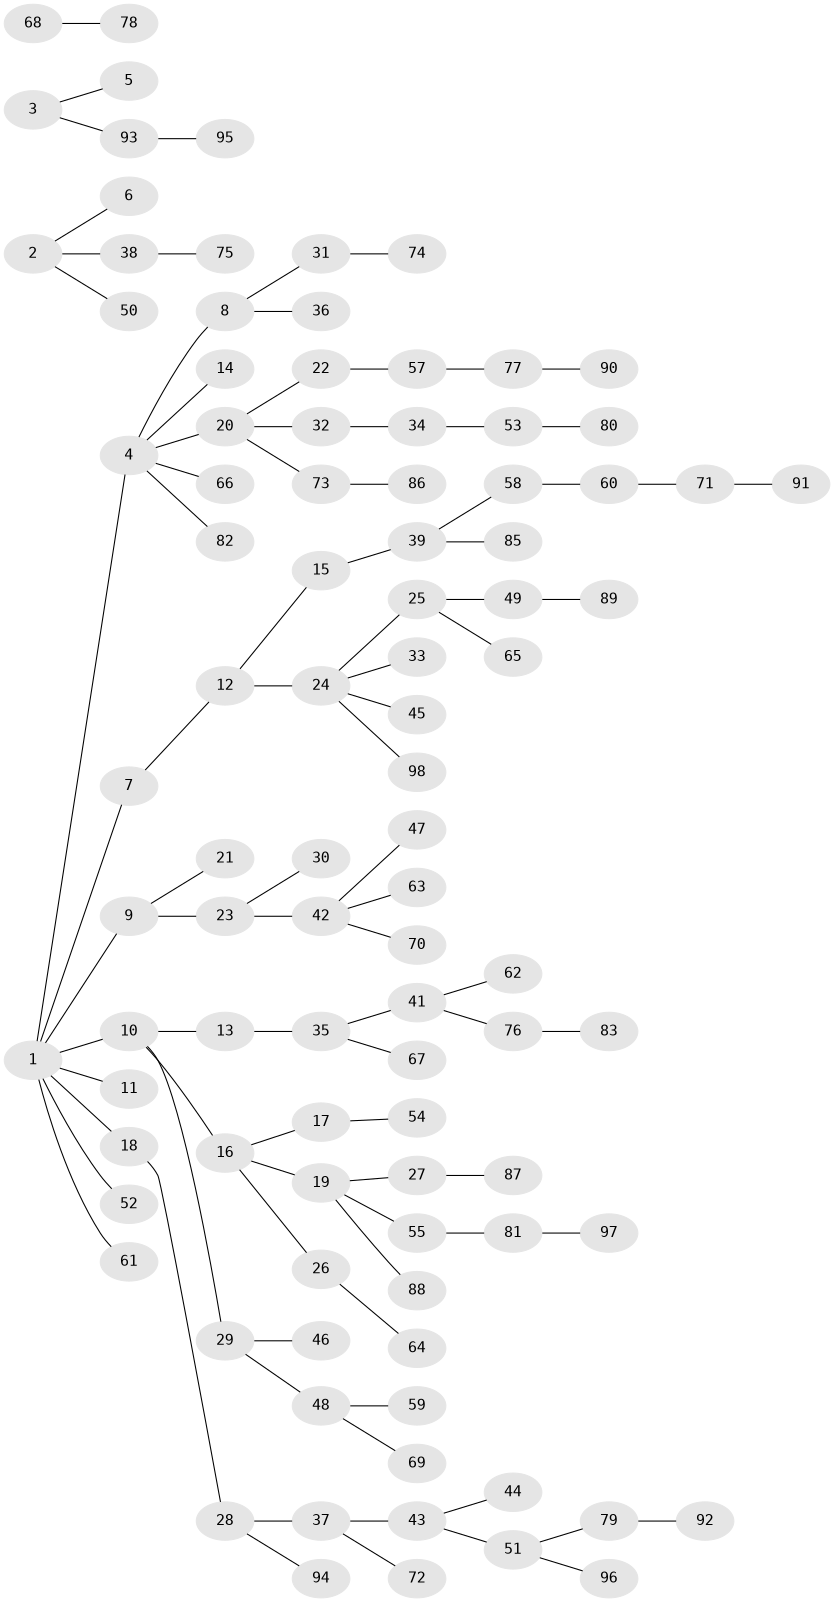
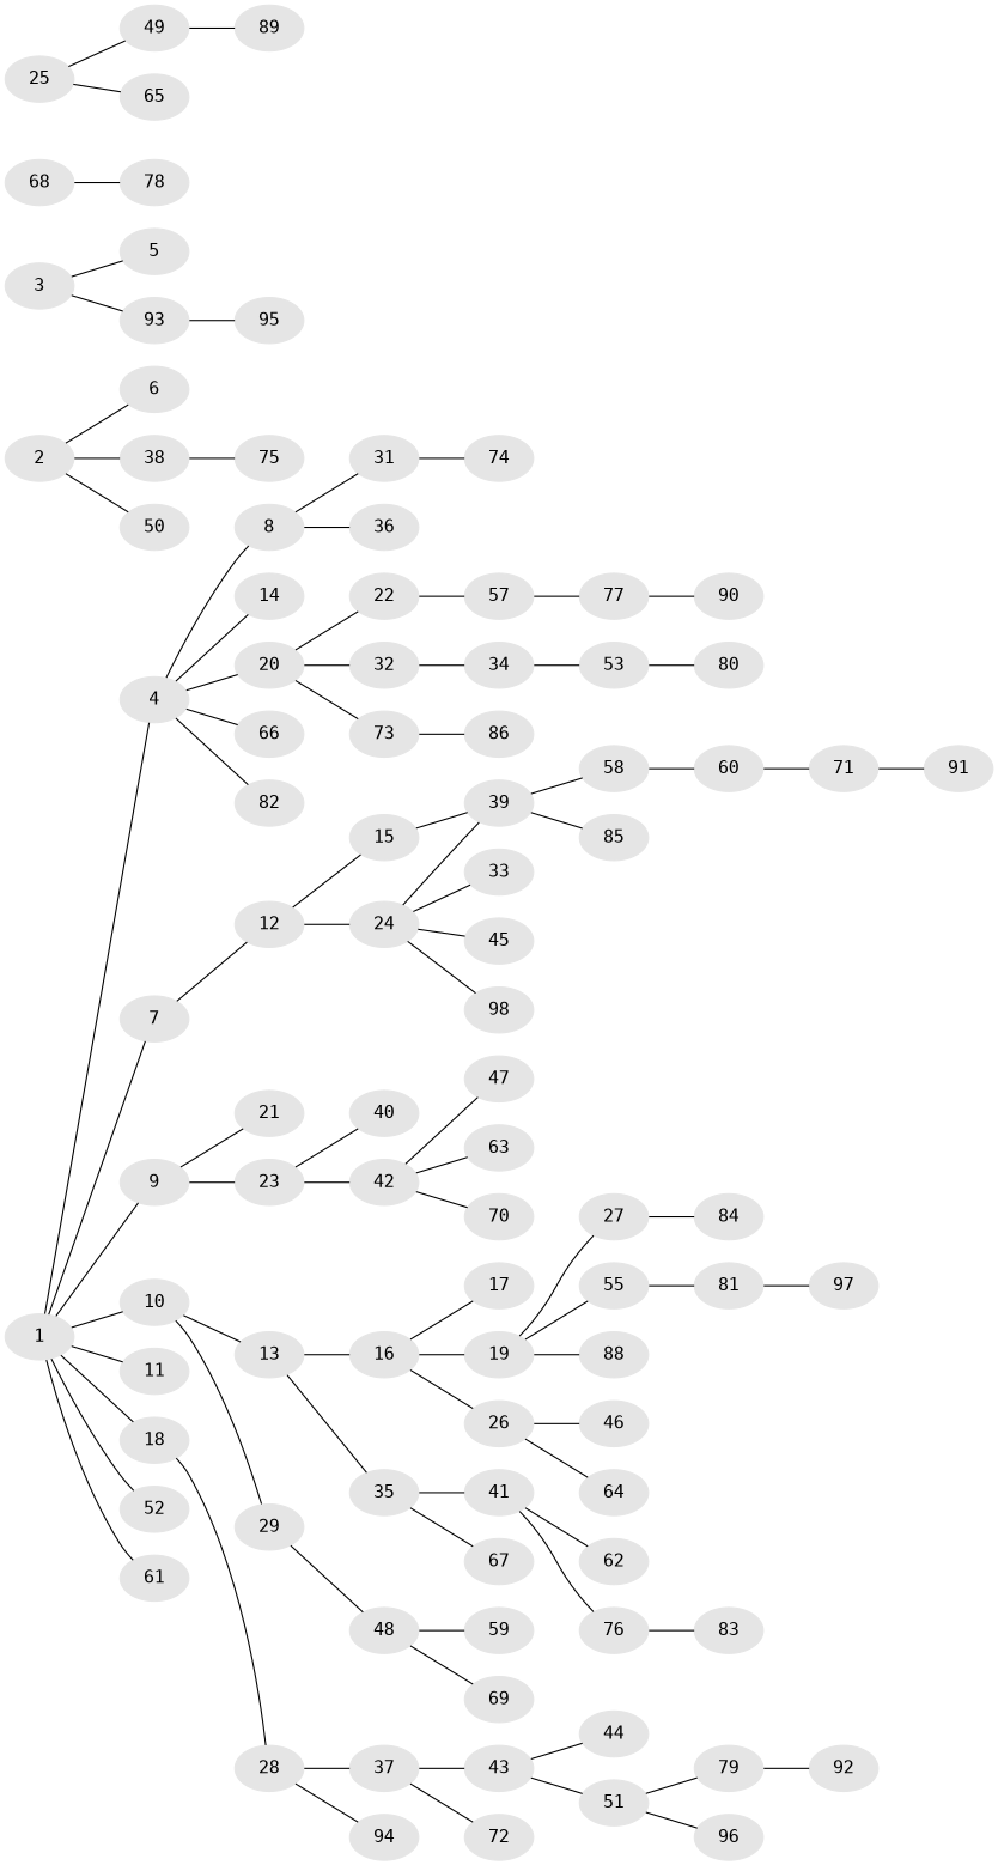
  graph {
    fontname="DejaVu Sans Mono"
    rankdir=LR
    node [color=gray90 fontname="DejaVu Sans Mono" style=filled]
    edge [fontname="DejaVu Sans Mono"]
    1
    4
    7
    9
    10
    11
    18
    52
    61
    2
    6
    38
    50
    8
    14
    20
    66
    82
    12
    21
    23
    13
    16
    29
    28
    3
    5
    93
    75
    95
    31
    36
    22
    32
    73
    15
    24
    74
-   30
+   30 [label=40]
    42
    68
    78
    35
    17
    19
    26
    46
    48
    39
    25
    33
    45
    98
    41
    67
    58
    85
-   54
    27
    55
    88
    64
    37
    94
-   84 [label=87]
+   84
    81
    57
    34
    86
    77
    47
    63
    70
    49
    65
    89
    43
    72
    59
    69
    53
    80
    62
    76
    44
    51
    60
    83
    79
    96
    92
    97
    90
    71
    91
    1 -- 4
    1 -- 7
    1 -- 9
    1 -- 10
    1 -- 11
    1 -- 18
    1 -- 52
    1 -- 61
    4 -- 8
    4 -- 14
    4 -- 20
    4 -- 66
    4 -- 82
    7 -- 12
    9 -- 21
    9 -- 23
    10 -- 13
-   10 -- 16
+   13 -- 16
    10 -- 29
    18 -- 28
    2 -- 6
    2 -- 38
    2 -- 50
    38 -- 75
    8 -- 31
    8 -- 36
    20 -- 22
    20 -- 32
    20 -- 73
    12 -- 15
    12 -- 24
    23 -- 30
    23 -- 42
    13 -- 35
    16 -- 17
    16 -- 19
    16 -- 26
-   29 -- 46
+   26 -- 46
    29 -- 48
    28 -- 37
    28 -- 94
    3 -- 5
    3 -- 93
    93 -- 95
    31 -- 74
    22 -- 57
    32 -- 34
    73 -- 86
    15 -- 39
-   24 -- 25
+   24 -- 39
    24 -- 33
    24 -- 45
    24 -- 98
    42 -- 47
    42 -- 63
    42 -- 70
    68 -- 78
    35 -- 41
    35 -- 67
-   17 -- 54
    19 -- 27
    19 -- 55
    19 -- 88
    26 -- 64
    48 -- 59
    48 -- 69
    39 -- 58
    39 -- 85
    25 -- 49
    25 -- 65
    41 -- 62
    41 -- 76
    58 -- 60
    27 -- 84
    55 -- 81
    37 -- 43
    37 -- 72
    81 -- 97
    57 -- 77
    34 -- 53
    77 -- 90
    49 -- 89
    43 -- 44
    43 -- 51
    53 -- 80
    76 -- 83
    51 -- 79
    51 -- 96
    60 -- 71
    79 -- 92
    71 -- 91
  }
